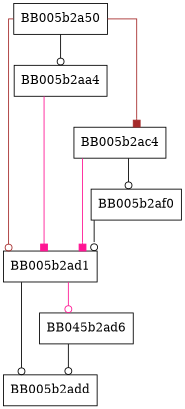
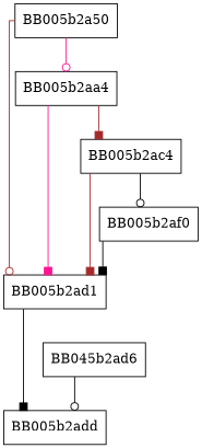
  digraph {
    splines=ortho
    node [shape=box]
    edge [arrowhead=odot color=black]
    BB005b2a50
    BB005b2ad1
    BB005b2aa4
    BB005b2add
    n5 [label=BB045b2ad6]
    BB005b2ac4
    BB005b2af0
    BB005b2a50 -> BB005b2ad1 [color=brown]
-   BB005b2a50 -> BB005b2aa4
-   BB005b2ad1 -> BB005b2add
-   BB005b2ad1 -> n5 [color=deeppink]
+   BB005b2a50 -> BB005b2aa4 [color=deeppink]
+   BB005b2ad1 -> BB005b2add [arrowhead=box]
    BB005b2aa4 -> BB005b2ad1 [arrowhead=box color=deeppink]
-   BB005b2a50 -> BB005b2ac4 [arrowhead=box color=brown]
+   BB005b2aa4 -> BB005b2ac4 [arrowhead=box color=brown]
    n5 -> BB005b2add
-   BB005b2ac4 -> BB005b2ad1 [arrowhead=box color=deeppink]
+   BB005b2ac4 -> BB005b2ad1 [arrowhead=box color=brown]
    BB005b2ac4 -> BB005b2af0
-   BB005b2af0 -> BB005b2ad1
+   BB005b2af0 -> BB005b2ad1 [arrowhead=box]
  }
